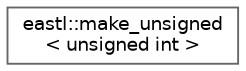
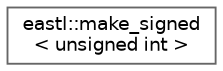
  digraph {
    rankdir=LR
-   n1 [color=grey40 fillcolor=white fontname=Helvetica fontsize=10 height=0.2 label="eastl::make_unsigned\l\< unsigned int \>" shape=box style=filled width=0.4]
+   n1 [color=grey40 fillcolor=white fontname=Helvetica fontsize=10 height=0.2 label="eastl::make_signed\l\< unsigned int \>" shape=box style=filled width=0.4]
  }
